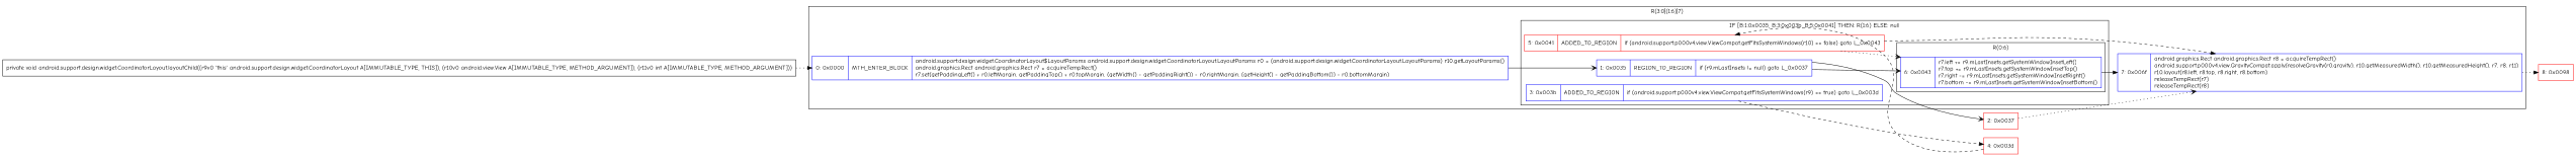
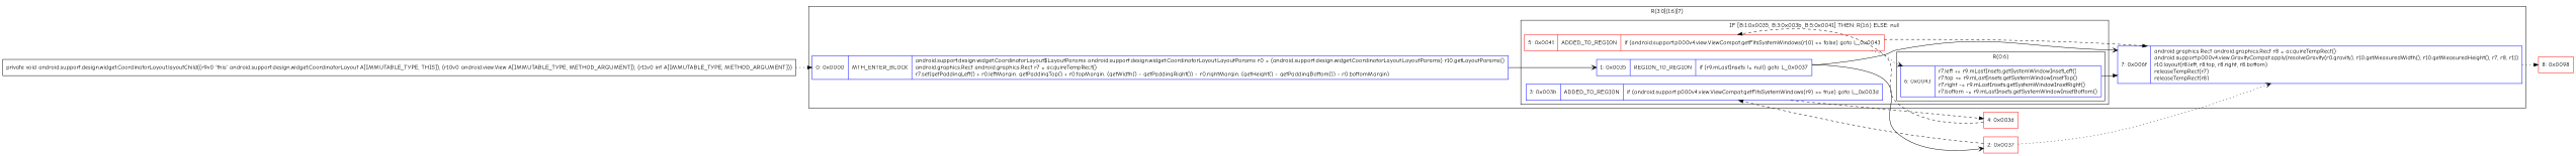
  digraph {
    fontname="Comic Neue"
    rankdir=LR
    node [color=blue fontname="Comic Neue" shape=record]
    edge [arrowhead=normal fontname="Comic Neue" style=solid]
    n1 [label="{6\:\ 0x0043|r7.left += r9.mLastInsets.getSystemWindowInsetLeft()\lr7.top += r9.mLastInsets.getSystemWindowInsetTop()\lr7.right \-= r9.mLastInsets.getSystemWindowInsetRight()\lr7.bottom \-= r9.mLastInsets.getSystemWindowInsetBottom()\l}"]
    n2 [label="{1\:\ 0x0035|REGION_TO_REGION\l|if (r9.mLastInsets != null) goto L_0x0037\l}"]
    n3 [label="{3\:\ 0x003b|ADDED_TO_REGION\l|if (android.support.p000v4.view.ViewCompat.getFitsSystemWindows(r9) == true) goto L_0x003d\l}"]
    n4 [color=red label="{5\:\ 0x0041|ADDED_TO_REGION\l|if (android.support.p000v4.view.ViewCompat.getFitsSystemWindows(r10) == false) goto L_0x0043\l}"]
    n5 [label="{0\:\ 0x0000|MTH_ENTER_BLOCK\l|android.support.design.widget.CoordinatorLayout$LayoutParams android.support.design.widget.CoordinatorLayout.LayoutParams r0 = (android.support.design.widget.CoordinatorLayout.LayoutParams) r10.getLayoutParams()\landroid.graphics.Rect android.graphics.Rect r7 = acquireTempRect()\lr7.set(getPaddingLeft() + r0.leftMargin, getPaddingTop() + r0.topMargin, (getWidth() \- getPaddingRight()) \- r0.rightMargin, (getHeight() \- getPaddingBottom()) \- r0.bottomMargin)\l}"]
    n6 [label="{7\:\ 0x006f|android.graphics.Rect android.graphics.Rect r8 = acquireTempRect()\landroid.support.p000v4.view.GravityCompat.apply(resolveGravity(r0.gravity), r10.getMeasuredWidth(), r10.getMeasuredHeight(), r7, r8, r11)\lr10.layout(r8.left, r8.top, r8.right, r8.bottom)\lreleaseTempRect(r7)\lreleaseTempRect(r8)\l}"]
    n7 [color=red label="{2\:\ 0x0037}"]
    n8 [color=red label="{4\:\ 0x003d}"]
    n9 [color=red label="{8\:\ 0x0098}"]
    n10 [label="{private void android.support.design.widget.CoordinatorLayout.layoutChild((r9v0 'this' android.support.design.widget.CoordinatorLayout A[IMMUTABLE_TYPE, THIS]), (r10v0 android.view.View A[IMMUTABLE_TYPE, METHOD_ARGUMENT]), (r11v0 int A[IMMUTABLE_TYPE, METHOD_ARGUMENT])) }" color=""]
    subgraph cluster_1 {
      label="R(3:0|(1:6)|7)"
      n5
      n6
      subgraph cluster_2 {
        label="IF [B:1:0x0035, B:3:0x003b, B:5:0x0041] THEN: R(1:6) ELSE: null"
        n2
        n3
        n4
        subgraph cluster_3 {
          label="R(0:6)"
          n1
        }
      }
    }
    n1 -> n6
-   n2 -> n1 [arrowhead=vee]
+   n2 -> n6 [arrowhead=vee]
    n2 -> n7 [arrowhead=vee]
    n3 -> n8 [style=dashed]
    n4 -> n1 [arrowhead=vee style=dotted]
    n4 -> n6 [style=dashed]
    n5 -> n2 [arrowhead=vee]
    n6 -> n9 [style=dotted]
+   n7 -> n3 [style=dashed]
    n7 -> n6 [arrowhead=vee style=dotted]
    n8 -> n4 [style=dashed]
    n10 -> n5 [style=dotted]
  }
